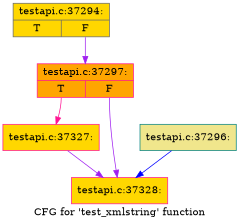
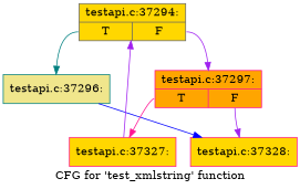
  digraph {
    label="CFG for 'test_xmlstring' function"
    node [color=deeppink fillcolor=gold shape=record style=filled]
    edge [color=purple]
    n1 [color=gray40 label="{testapi.c:37294:|{<s0>T|<s1>F}}"]
    n2 [color=teal fillcolor=khaki label="{testapi.c:37296:}"]
    n3 [fillcolor=orange label="{testapi.c:37297:|{<s0>T|<s1>F}}"]
    n4 [label="{testapi.c:37328:}"]
    n5 [label="{testapi.c:37327:}"]
+   n1 -> n2 [color=teal tailport=s0]
    n1 -> n3 [tailport=s1]
    n2 -> n4 [color=blue]
    n3 -> n4 [tailport=s1]
    n3 -> n5 [color=deeppink tailport=s0]
-   n5 -> n4
+   n5 -> n1
  }
